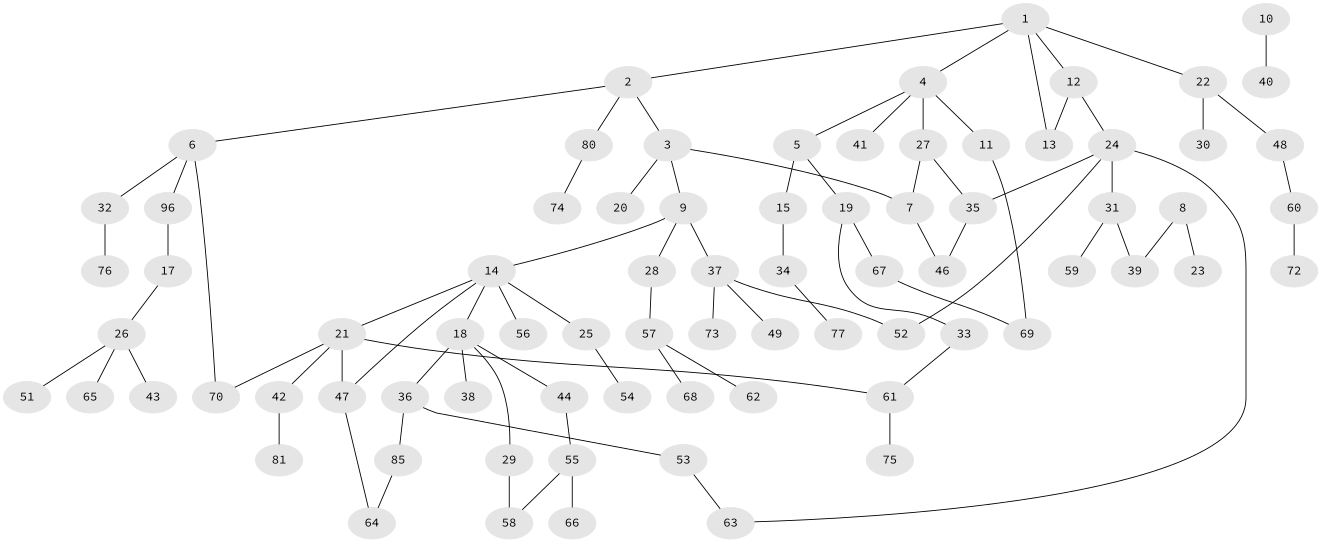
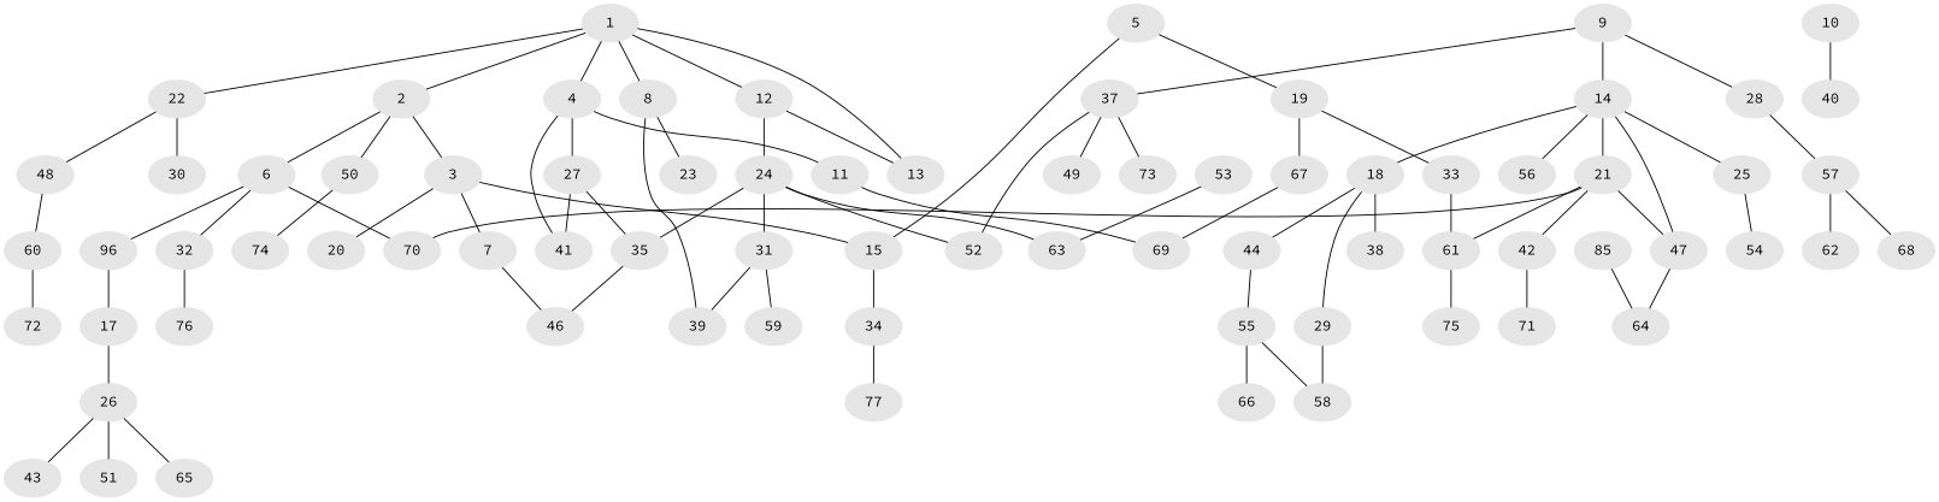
  graph {
    fontname="Source Code Pro"
    node [color=gray90 fontname="Source Code Pro" style=filled]
    edge [fontname="Source Code Pro"]
    1
    2
    4
    8
    12
    13
    22
    3
    6
-   50 [label=80]
+   50
    5
    11
    27
    41
    23
    39
    24
    30
    48
    7
    9
    20
    n23 [label=96]
    32
    70
    74
    46
    14
    28
    37
    10
    40
    19
    15
    69
    35
    33
    67
    17
    76
    18
    21
    25
    47
    56
    57
    52
    49
    73
    34
    31
    63
    29
-   36
    38
    44
    42
    61
    54
    64
    77
    26
    43
    51
    65
    58
    n67 [label=85]
    53
    55
-   71 [label=81]
+   71
    75
    60
    59
    62
    68
    66
    72
    1 -- 2
    1 -- 4
+   1 -- 8
    1 -- 12
    1 -- 13
    1 -- 22
    2 -- 3
    2 -- 6
    2 -- 50
-   4 -- 5
    4 -- 11
    4 -- 27
    4 -- 41
    8 -- 23
    8 -- 39
    12 -- 13
    12 -- 24
    22 -- 30
    22 -- 48
    3 -- 7
-   3 -- 9
+   3 -- 15
    3 -- 20
    6 -- n23
    6 -- 32
    6 -- 70
    50 -- 74
    5 -- 19
    5 -- 15
    11 -- 69
-   27 -- 7
+   27 -- 41
    27 -- 35
    24 -- 35
    24 -- 52
    24 -- 31
    24 -- 63
    48 -- 60
    7 -- 46
    9 -- 14
    9 -- 28
    9 -- 37
    n23 -- 17
    32 -- 76
    14 -- 18
    14 -- 21
    14 -- 25
    14 -- 47
    14 -- 56
    28 -- 57
    37 -- 52
    37 -- 49
    37 -- 73
    10 -- 40
    19 -- 33
    19 -- 67
    15 -- 34
    35 -- 46
    33 -- 61
    67 -- 69
    17 -- 26
    18 -- 29
-   18 -- 36
    18 -- 38
    18 -- 44
    21 -- 70
    21 -- 47
    21 -- 42
    21 -- 61
    25 -- 54
    47 -- 64
    57 -- 62
    57 -- 68
    34 -- 77
    31 -- 39
    31 -- 59
    29 -- 58
-   36 -- n67
-   36 -- 53
    44 -- 55
    42 -- 71
    61 -- 75
    26 -- 43
    26 -- 51
    26 -- 65
    n67 -- 64
    53 -- 63
    55 -- 58
    55 -- 66
    60 -- 72
  }
